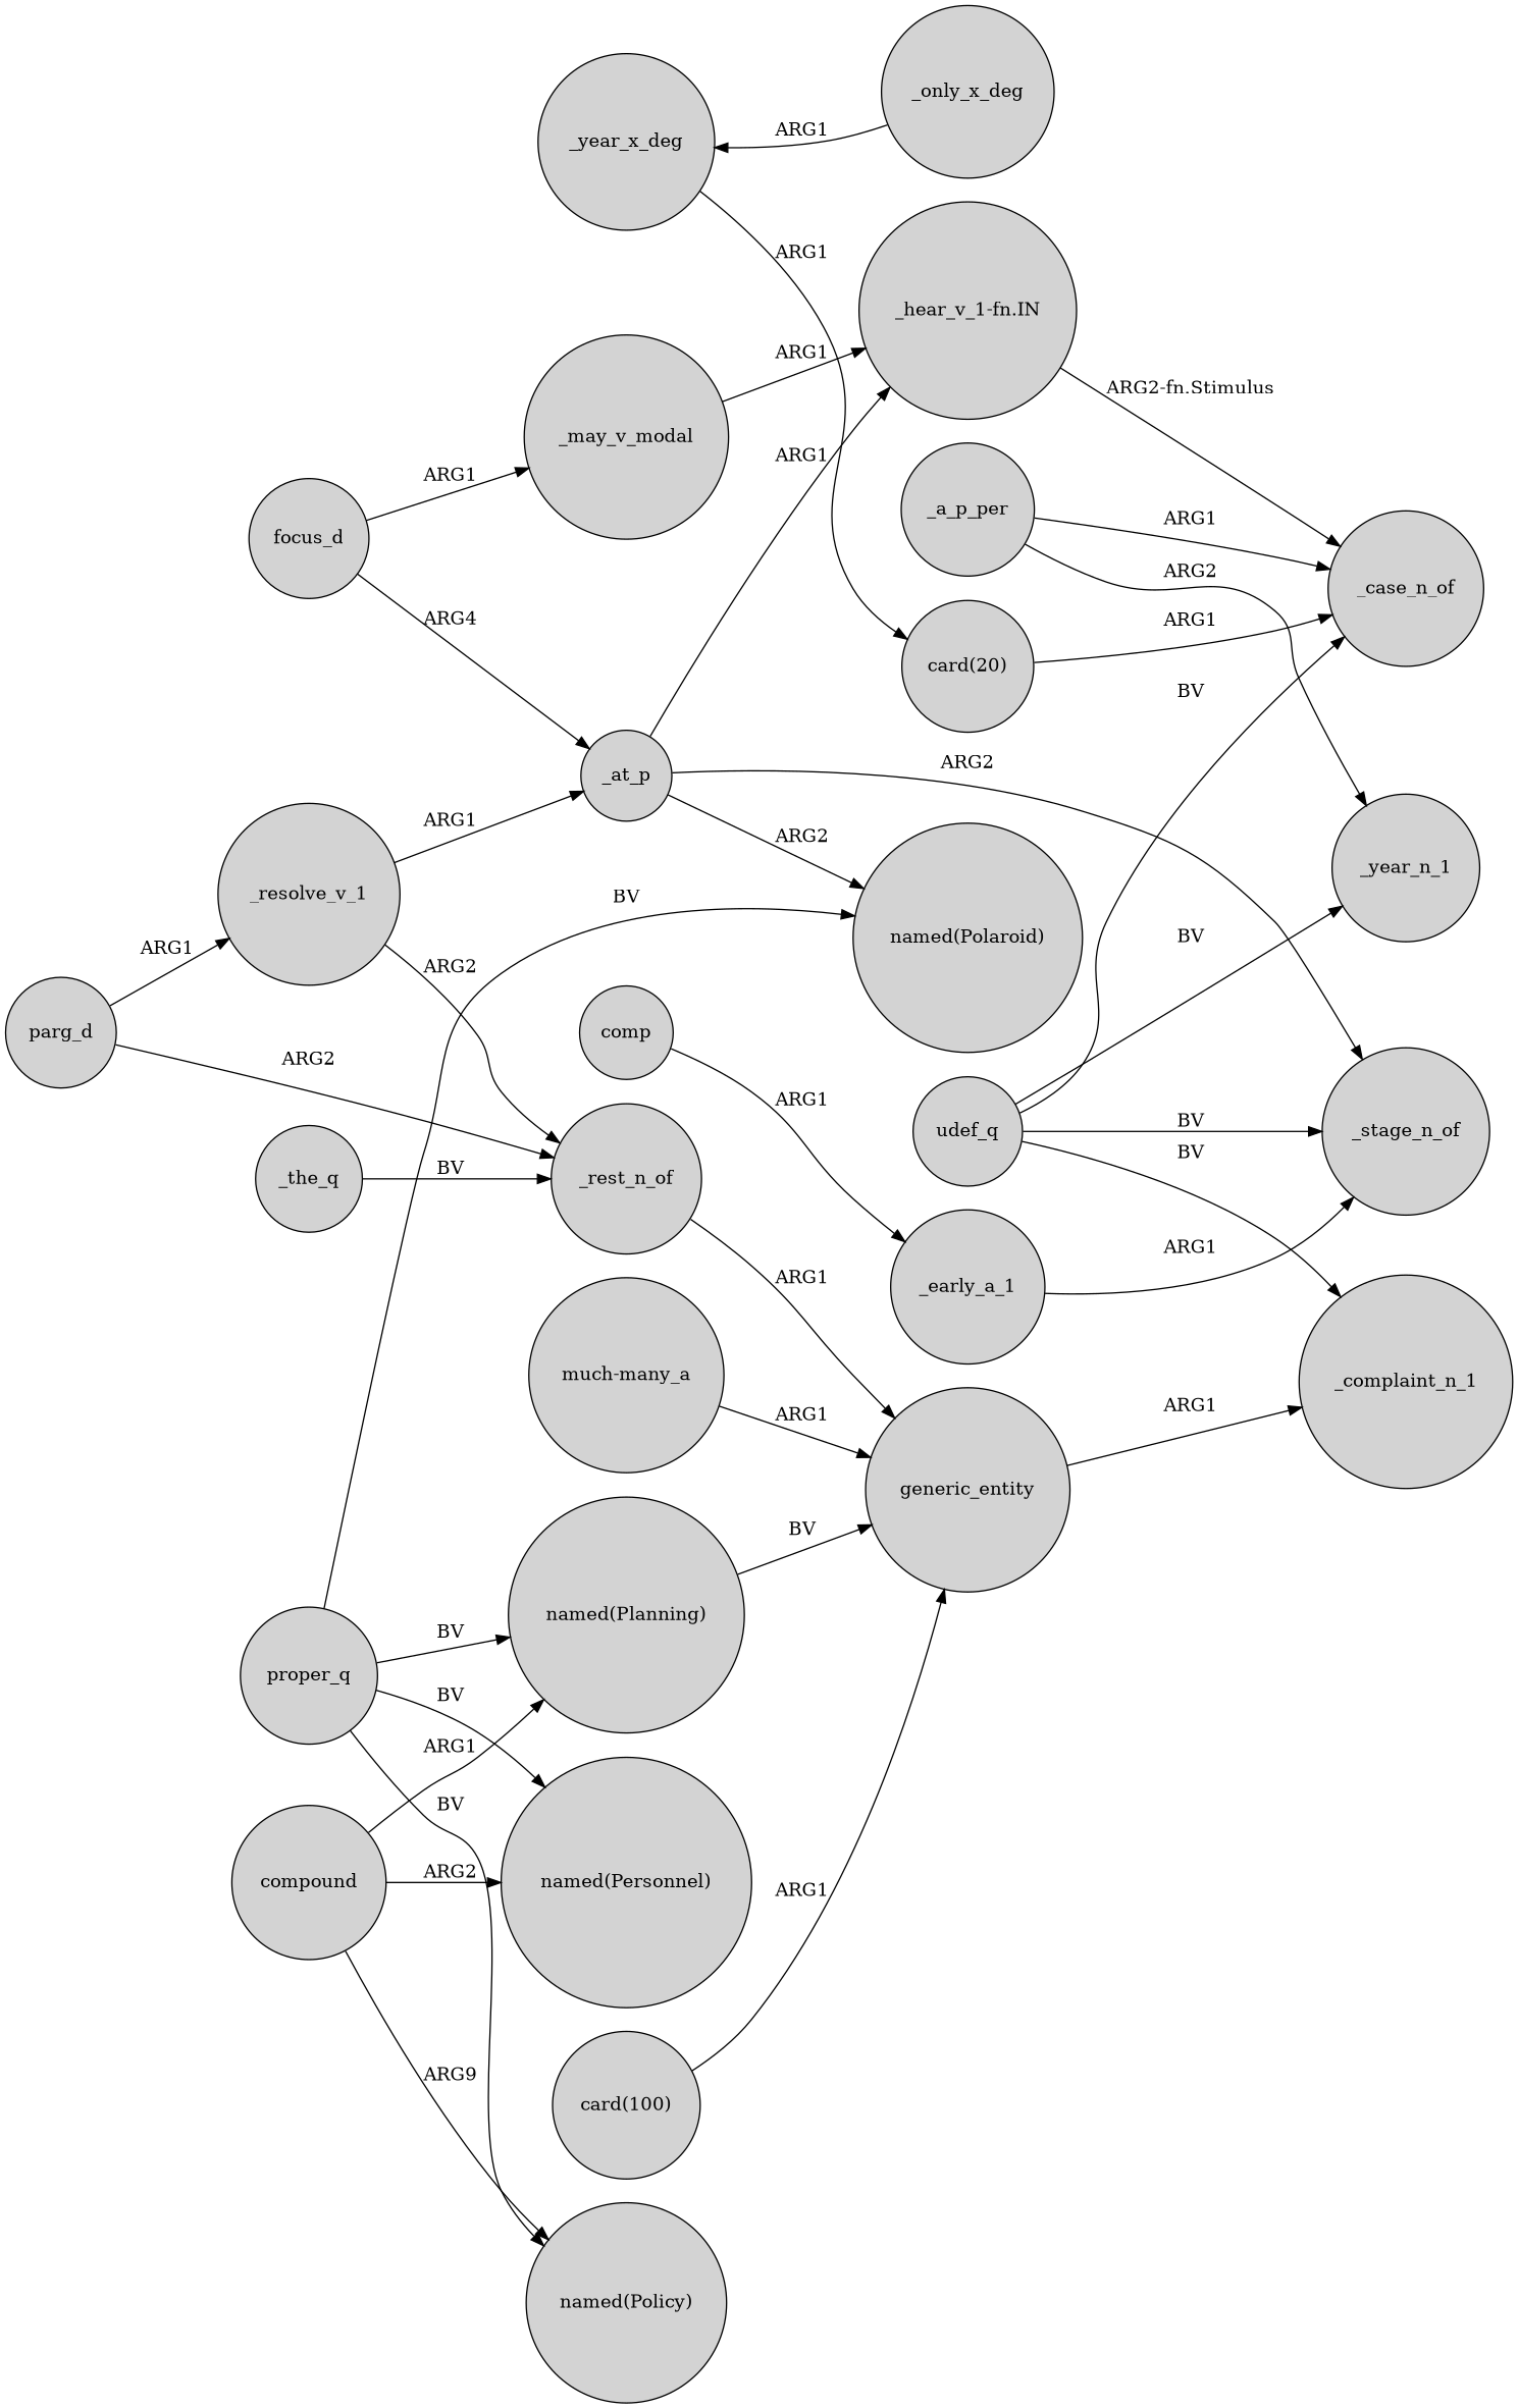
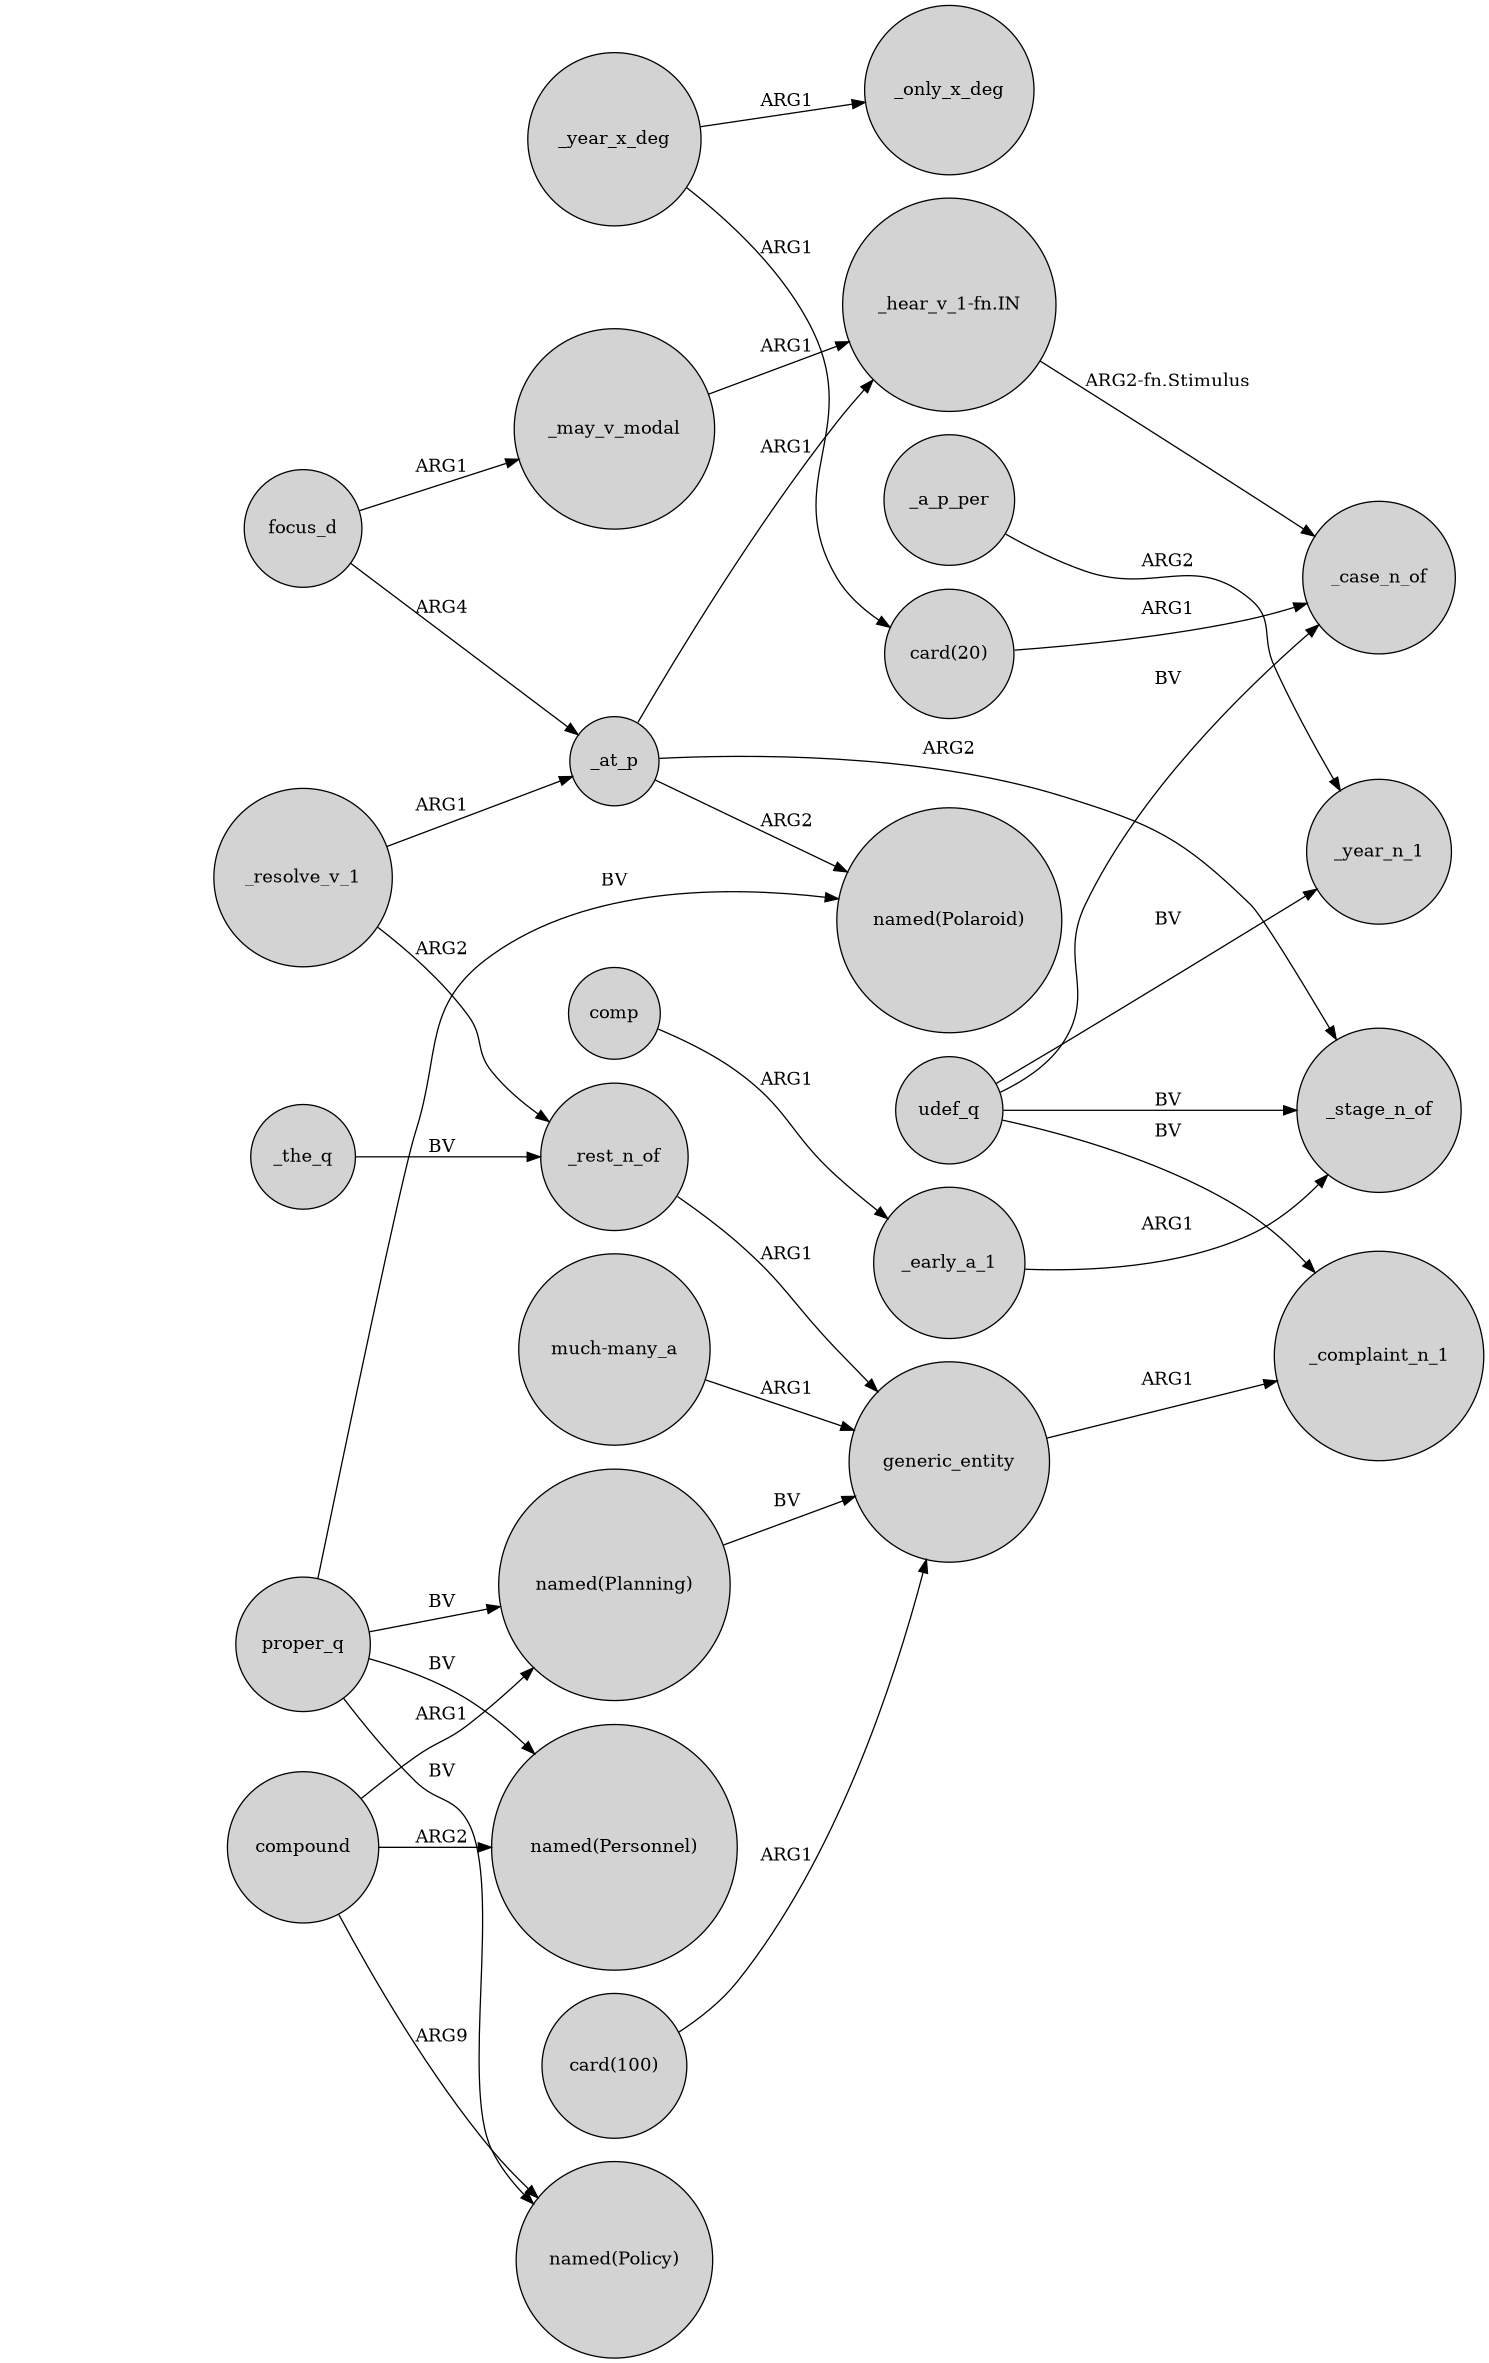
  digraph {
    rankdir=LR
    node [shape=circle style=filled]
    n1 [label=_year_x_deg]
    _only_x_deg
    "card(20)"
    _case_n_of
    udef_q
    _complaint_n_1
    _year_n_1
    _stage_n_of
    _the_q
    _rest_n_of
    generic_entity
    compound
    "named(Personnel)"
    "named(Policy)"
    "named(Planning)"
    _at_p
    "_hear_v_1-fn.IN"
    "named(Polaroid)"
    _resolve_v_1
    _a_p_per
    proper_q
    "card(100)"
    "much-many_a"
    focus_d
    _may_v_modal
-   parg_d
    _early_a_1
    comp
    n1 -> "card(20)" [label=ARG1]
-   _only_x_deg -> n1 [label=ARG1]
+   n1 -> _only_x_deg [label=ARG1]
    "card(20)" -> _case_n_of [label=ARG1]
    udef_q -> _case_n_of [label=BV]
    udef_q -> _complaint_n_1 [label=BV]
    udef_q -> _year_n_1 [label=BV]
    udef_q -> _stage_n_of [label=BV]
    _the_q -> _rest_n_of [label=BV]
    _rest_n_of -> generic_entity [label=ARG1]
    generic_entity -> _complaint_n_1 [label=ARG1]
    compound -> "named(Personnel)" [label=ARG2]
    compound -> "named(Policy)" [label=ARG9]
    compound -> "named(Planning)" [label=ARG1]
    "named(Planning)" -> generic_entity [label=BV]
    _at_p -> _stage_n_of [label=ARG2]
    _at_p -> "_hear_v_1-fn.IN" [label=ARG1]
    _at_p -> "named(Polaroid)" [label=ARG2]
    "_hear_v_1-fn.IN" -> _case_n_of [label="ARG2-fn.Stimulus"]
    _resolve_v_1 -> _rest_n_of [label=ARG2]
    _resolve_v_1 -> _at_p [label=ARG1]
-   _a_p_per -> _case_n_of [label=ARG1]
    _a_p_per -> _year_n_1 [label=ARG2]
    proper_q -> "named(Personnel)" [label=BV]
    proper_q -> "named(Policy)" [label=BV]
    proper_q -> "named(Planning)" [label=BV]
    proper_q -> "named(Polaroid)" [label=BV]
    "card(100)" -> generic_entity [label=ARG1]
    "much-many_a" -> generic_entity [label=ARG1]
    focus_d -> _at_p [label=ARG4]
    focus_d -> _may_v_modal [label=ARG1]
    _may_v_modal -> "_hear_v_1-fn.IN" [label=ARG1]
-   parg_d -> _rest_n_of [label=ARG2]
-   parg_d -> _resolve_v_1 [label=ARG1]
    _early_a_1 -> _stage_n_of [label=ARG1]
    comp -> _early_a_1 [label=ARG1]
  }
